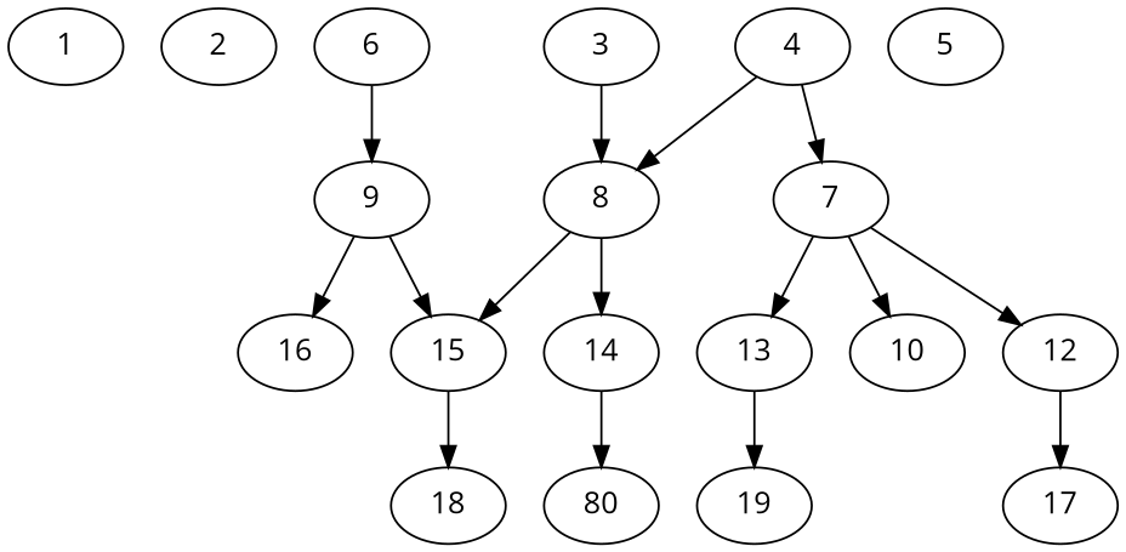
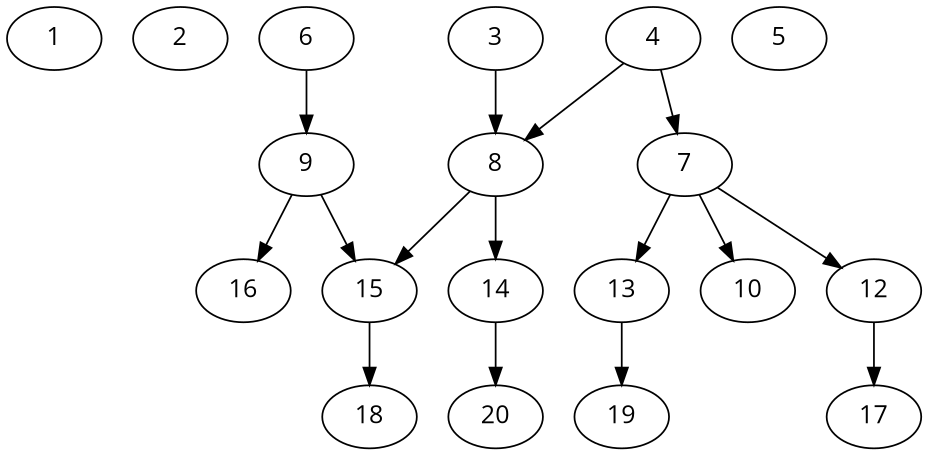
  digraph {
    fontname="Open Sans"
    node [alpha=0.13 fontname="Open Sans"]
    edge [fontname="Open Sans"]
    1 [alpha=0.17 expect_size=35295232]
    2 [expect_size=41566208]
    3 [alpha=0.14 expect_size=19918848]
    8 [alpha=0.18 expect_size=19500032]
    14 [alpha=0.12 expect_size=7342080]
    15 [alpha=0.08 expect_size=25742336]
    13 [alpha=0.15 expect_size=21350400]
    19 [alpha=0.20 expect_size=25959424]
-   20 [alpha=0.10 expect_size=23180288 label=80]
+   20 [alpha=0.10 expect_size=23180288]
    18 [alpha=0.09 expect_size=30573568]
    4 [alpha=0.08 expect_size=49603584]
    7 [alpha=0.11 expect_size=42351616]
    10 [expect_size=28882944]
    12 [alpha=0.03 expect_size=38674432]
    17 [expect_size=52325376]
    5 [expect_size=50304000]
    6 [alpha=0.18 expect_size=52100096]
    9 [alpha=0.19 expect_size=45507584]
    16 [alpha=0.07 expect_size=9658368]
    3 -> 8
    8 -> 14
    8 -> 15
    14 -> 20
    15 -> 18
    13 -> 19
    4 -> 8
    4 -> 7
    7 -> 13
    7 -> 10
    7 -> 12
    12 -> 17
    6 -> 9
    9 -> 15
    9 -> 16
  }
